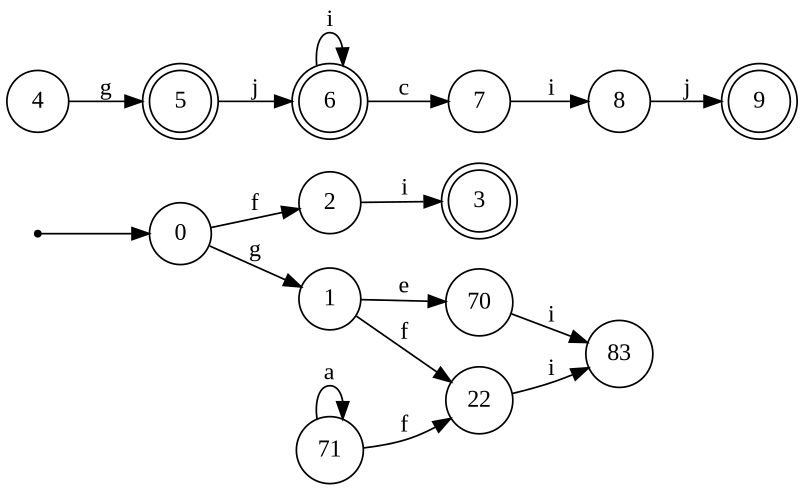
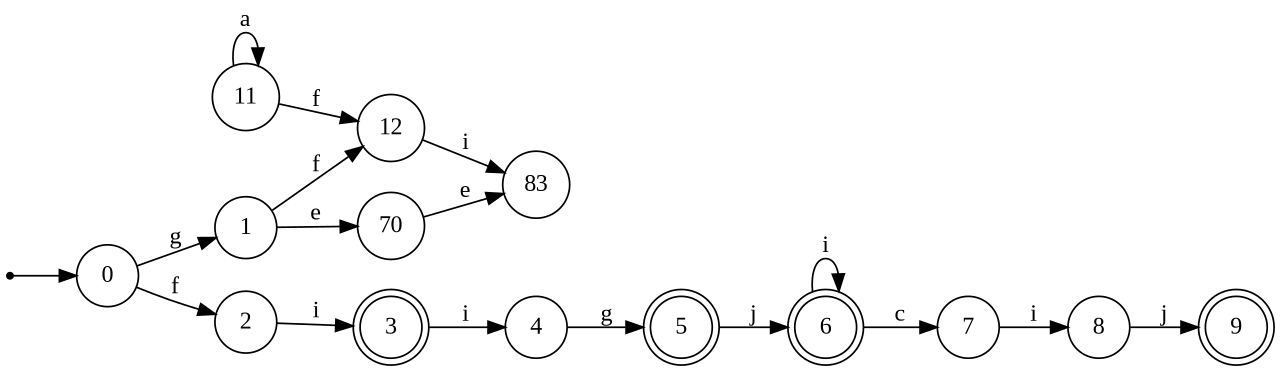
  digraph {
    fontname="Liberation Serif"
    rankdir=LR
    node [fontname="Liberation Serif" shape=circle]
    edge [fontname="Liberation Serif"]
    dummy0 [shape=point]
    0
    1
    2
    n5 [label=70]
-   12 [label=22]
+   12
    3 [shape=doublecircle]
    n8 [label=83]
-   11 [label=71]
+   11
    4
    5 [shape=doublecircle]
    6 [shape=doublecircle]
    7
    8
    9 [shape=doublecircle]
    dummy0 -> 0
    0 -> 1 [label=g]
    0 -> 2 [label=f]
    1 -> n5 [label=e]
    1 -> 12 [label=f]
    2 -> 3 [label=i]
-   n5 -> n8 [label=i]
+   n5 -> n8 [label=e]
    12 -> n8 [label=i]
+   3 -> 4 [label=i]
    11 -> 12 [label=f]
    11 -> 11 [label=a]
    4 -> 5 [label=g]
    5 -> 6 [label=j]
    6 -> 6 [label=i]
    6 -> 7 [label=c]
    7 -> 8 [label=i]
    8 -> 9 [label=j]
  }
